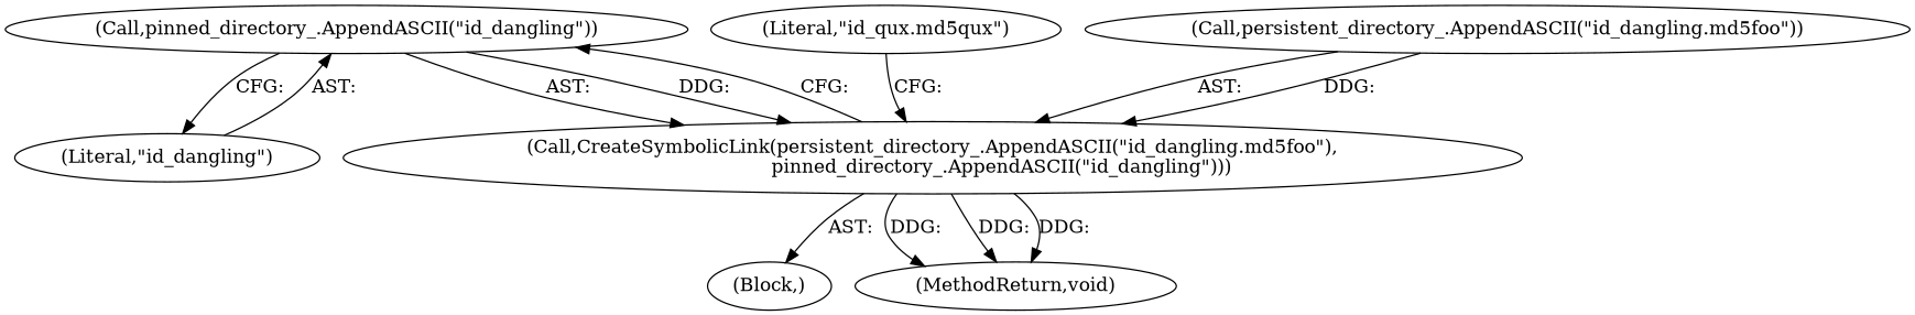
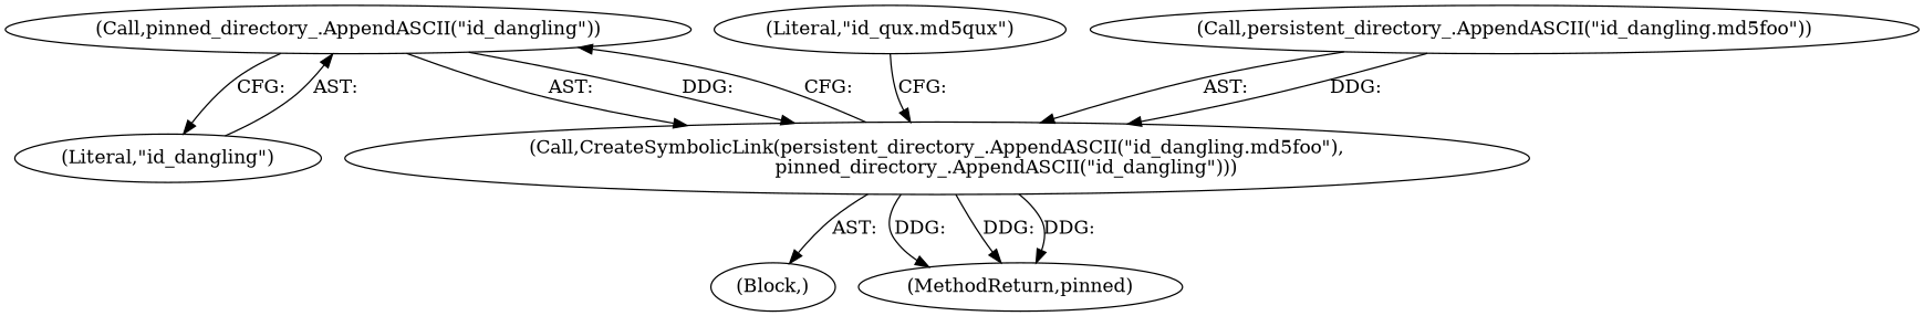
  digraph {
    n1 [label="(Call,pinned_directory_.AppendASCII(\"id_dangling\"))"]
    n2 [label="(Call,CreateSymbolicLink(persistent_directory_.AppendASCII(\"id_dangling.md5foo\"),\n                       pinned_directory_.AppendASCII(\"id_dangling\")))"]
    n3 [label="(Literal,\"id_dangling\")"]
    n4 [label="(Block,)"]
-   n5 [label="(MethodReturn,void)"]
+   n5 [label="(MethodReturn,pinned)"]
    n6 [label="(Literal,\"id_qux.md5qux\")"]
    n7 [label="(Call,persistent_directory_.AppendASCII(\"id_dangling.md5foo\"))"]
    n1 -> n2 [label="AST: "]
    n1 -> n2 [label="DDG: "]
    n1 -> n3 [label="CFG: "]
    n2 -> n1 [label="CFG: "]
    n2 -> n4 [label="AST: "]
    n2 -> n5 [label="DDG: "]
    n2 -> n5 [label="DDG: "]
    n2 -> n5 [label="DDG: "]
    n3 -> n1 [label="AST: "]
    n6 -> n2 [label="CFG: "]
    n7 -> n2 [label="AST: "]
    n7 -> n2 [label="DDG: "]
  }
